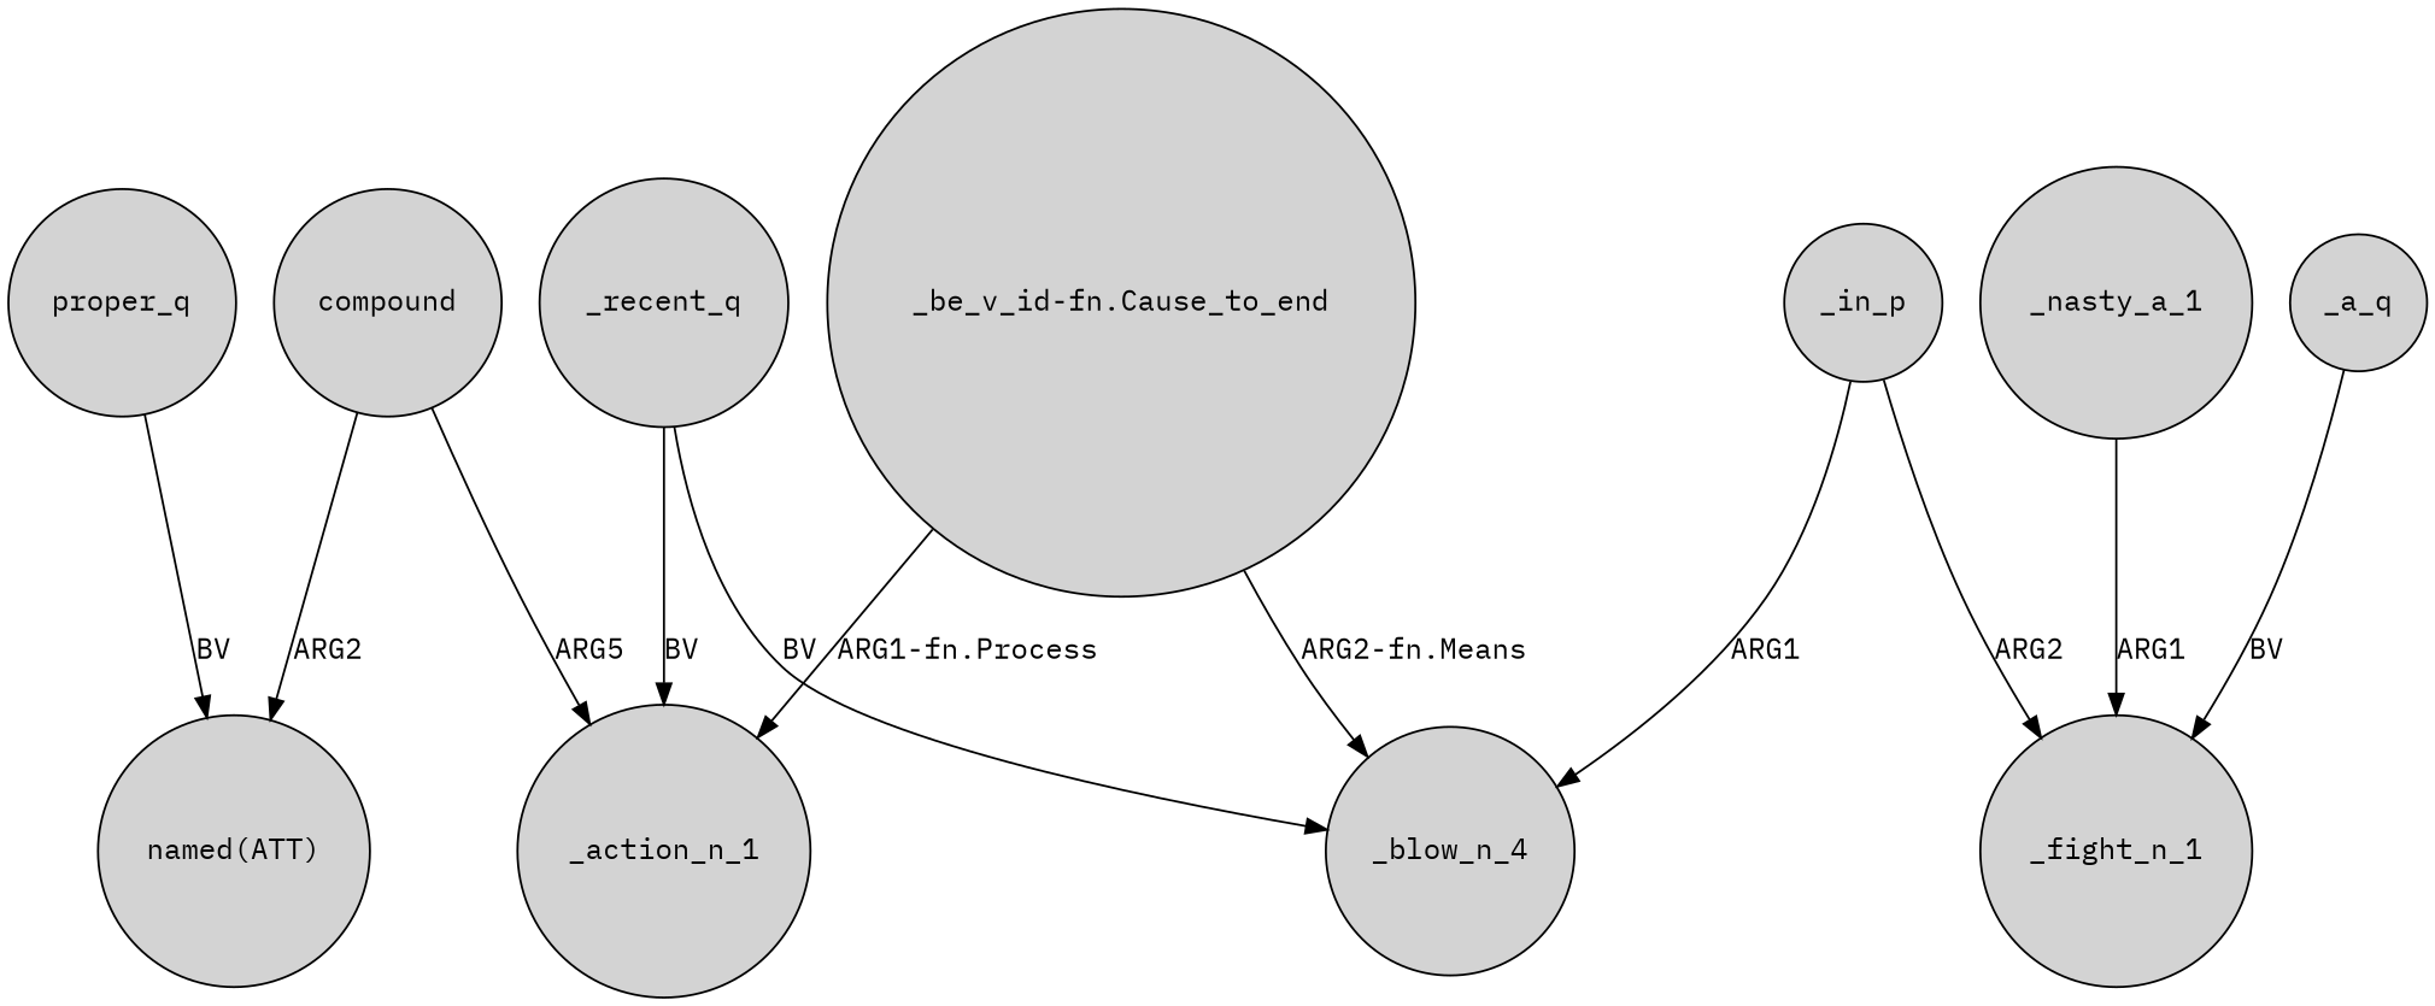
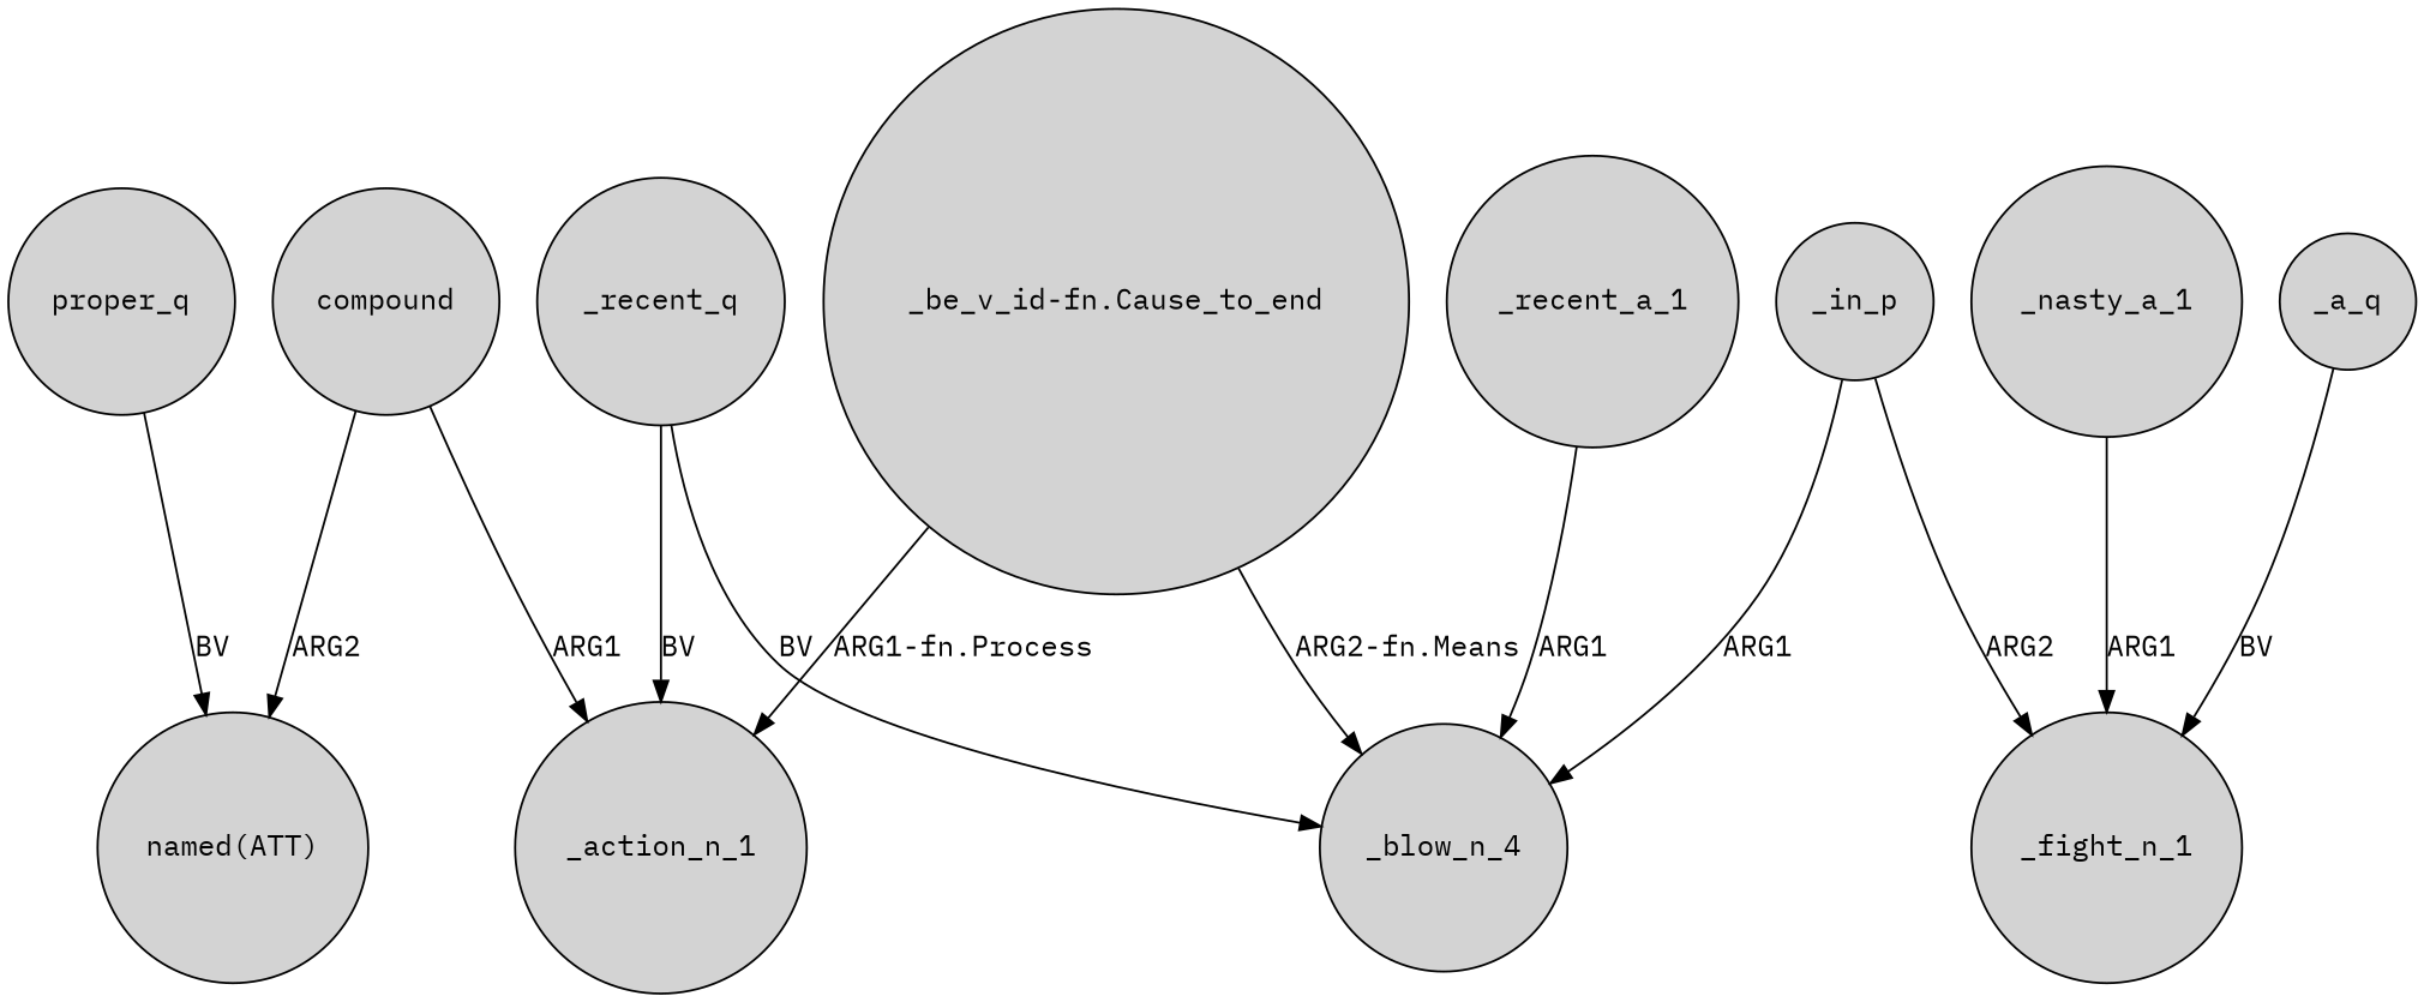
  digraph {
    fontname="IBM Plex Mono"
    node [fontname="IBM Plex Mono" shape=circle style=filled]
    edge [fontname="IBM Plex Mono"]
    proper_q
    "named(ATT)"
    n3 [label=_blow_n_4]
+   _recent_a_1
    _in_p
    _fight_n_1
    n7 [label=_recent_q]
    _action_n_1
    _nasty_a_1
    "_be_v_id-fn.Cause_to_end"
    compound
    _a_q
    proper_q -> "named(ATT)" [label=BV]
+   _recent_a_1 -> n3 [label=ARG1]
    _in_p -> n3 [label=ARG1]
    _in_p -> _fight_n_1 [label=ARG2]
    n7 -> n3 [label=BV]
    n7 -> _action_n_1 [label=BV]
    _nasty_a_1 -> _fight_n_1 [label=ARG1]
    "_be_v_id-fn.Cause_to_end" -> n3 [label="ARG2-fn.Means"]
    "_be_v_id-fn.Cause_to_end" -> _action_n_1 [label="ARG1-fn.Process"]
    compound -> "named(ATT)" [label=ARG2]
-   compound -> _action_n_1 [label=ARG5]
+   compound -> _action_n_1 [label=ARG1]
    _a_q -> _fight_n_1 [label=BV]
  }
